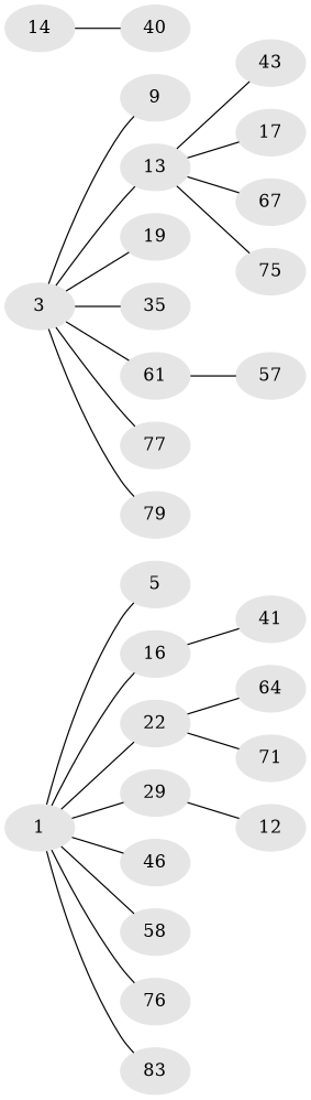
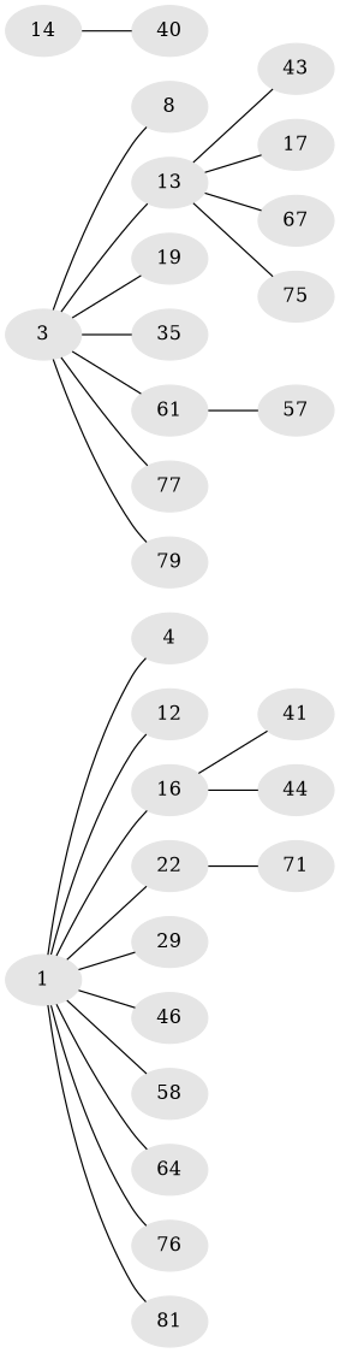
  graph {
    rankdir=LR
    node [color=gray90 style=filled]
    1 [super="+2+7+9"]
-   5
+   5 [label=4]
    n3 [label=12 super="+70+25+42"]
    16 [super="+28"]
    22 [super="+23+59"]
    n6 [label=29 super="+52+50+86"]
    46 [super="+53+60"]
    58
    64 [super="+82+83"]
    76
-   81 [label=83]
+   81
    3 [super="+4+33+6"]
-   8 [super="+37" label=9]
+   8 [super="+37"]
    13 [super="+63+27"]
    19 [super="+51+36+99"]
    35
    61
    77 [super="+95+103+101"]
    79
    41
+   44
    71
    43 [super="+62+56"]
    n24 [label=17]
    67
    75 [super="+89"]
    14 [super="+98"]
    40
    57 [super="+100"]
    1 -- 5
-   n6 -- n3
+   1 -- n3
    1 -- 16
    1 -- 22
    1 -- n6
    1 -- 46
    1 -- 58
-   22 -- 64
+   1 -- 64
    1 -- 76
    1 -- 81
    16 -- 41
+   16 -- 44
    22 -- 71
    3 -- 8
    3 -- 13
    3 -- 19
    3 -- 35
    3 -- 61
    3 -- 77
    3 -- 79
    13 -- 43
    13 -- n24
    13 -- 67
    13 -- 75
    61 -- 57
    14 -- 40
  }
